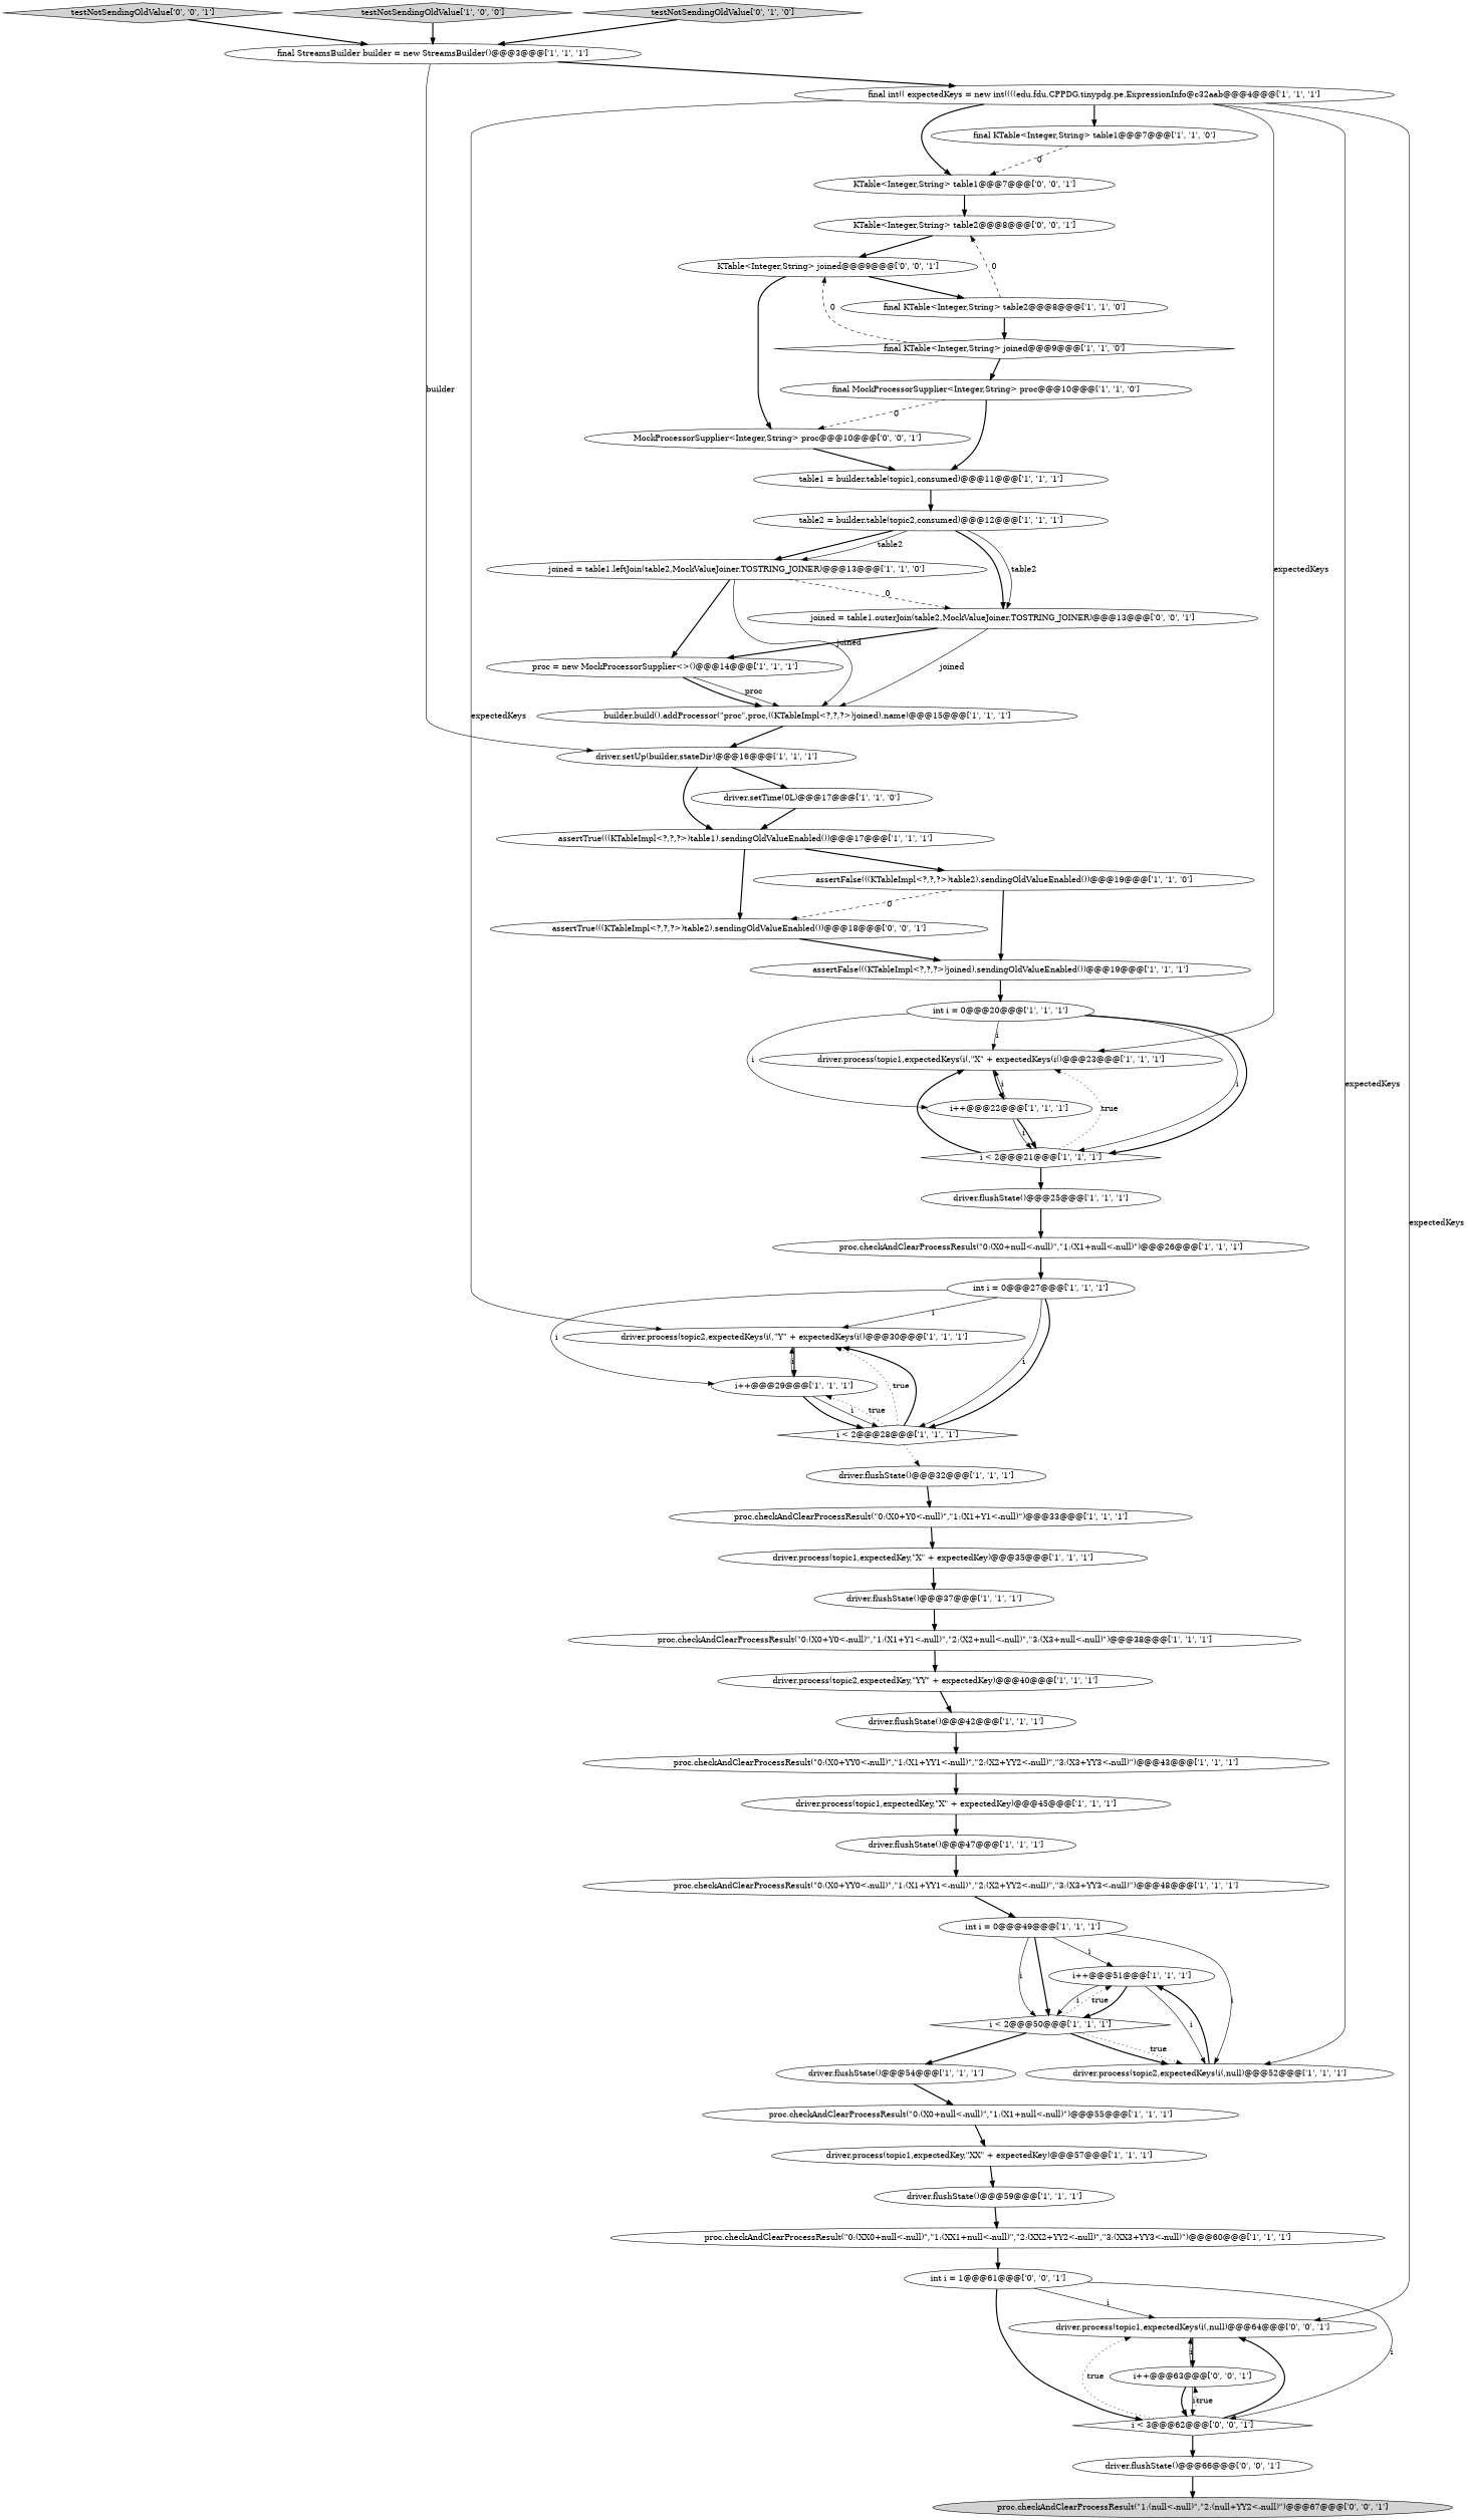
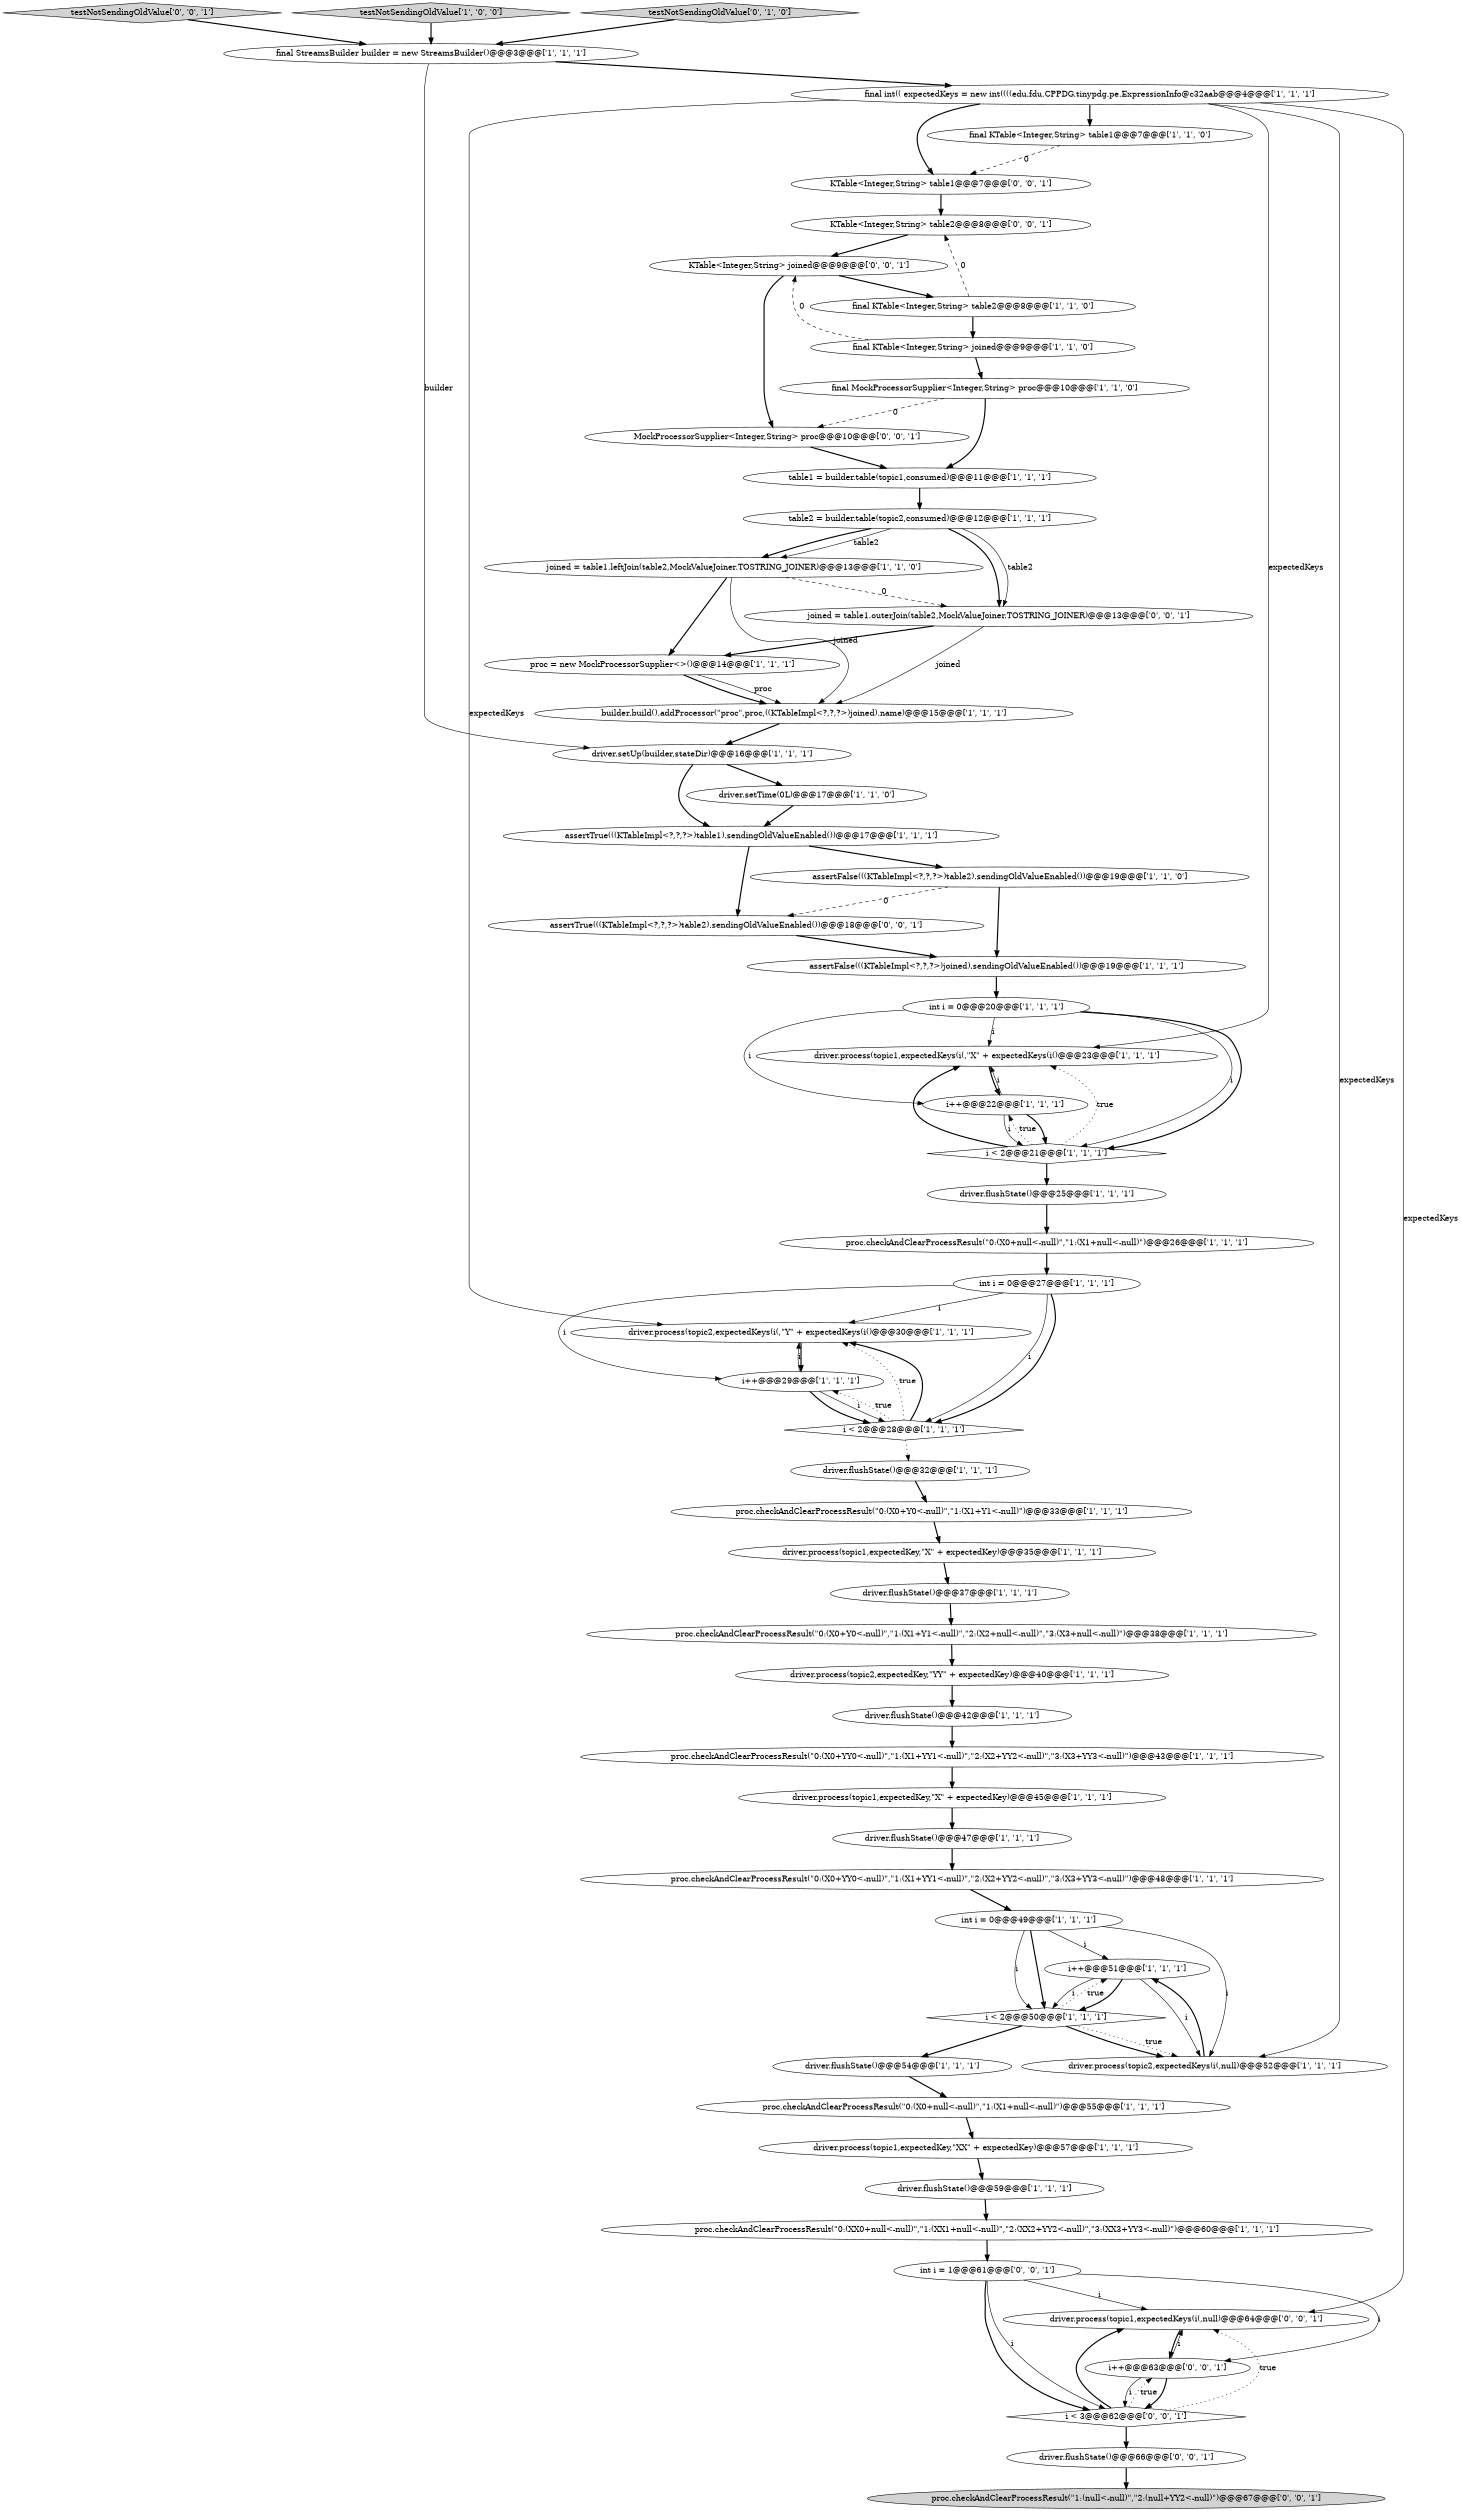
  digraph {
    node [fillcolor=white shape=ellipse style=filled]
    edge [style=bold]
    n1 [label="driver.flushState()@@@59@@@['1', '1', '1']"]
    n2 [label="proc.checkAndClearProcessResult(\"0:(XX0+null<-null)\",\"1:(XX1+null<-null)\",\"2:(XX2+YY2<-null)\",\"3:(XX3+YY3<-null)\")@@@60@@@['1', '1', '1']"]
    n3 [label="int i = 1@@@61@@@['0', '0', '1']"]
    n4 [label="i++@@@29@@@['1', '1', '1']"]
    n5 [label="driver.process(topic2,expectedKeys(i(,\"Y\" + expectedKeys(i()@@@30@@@['1', '1', '1']"]
    n6 [label="i < 2@@@28@@@['1', '1', '1']" shape=diamond]
    n7 [label="driver.flushState()@@@32@@@['1', '1', '1']"]
    n8 [label="int i = 0@@@27@@@['1', '1', '1']"]
    n9 [label="proc = new MockProcessorSupplier<>()@@@14@@@['1', '1', '1']"]
    n10 [label="builder.build().addProcessor(\"proc\",proc,((KTableImpl<?,?,?>)joined).name)@@@15@@@['1', '1', '1']"]
    n11 [label="driver.setUp(builder,stateDir)@@@16@@@['1', '1', '1']"]
    n12 [label="assertTrue(((KTableImpl<?,?,?>)table1).sendingOldValueEnabled())@@@17@@@['1', '1', '1']"]
    n13 [label="assertTrue(((KTableImpl<?,?,?>)table2).sendingOldValueEnabled())@@@18@@@['0', '0', '1']"]
    n14 [label="assertFalse(((KTableImpl<?,?,?>)table2).sendingOldValueEnabled())@@@19@@@['1', '1', '0']"]
    n15 [label="assertFalse(((KTableImpl<?,?,?>)joined).sendingOldValueEnabled())@@@19@@@['1', '1', '1']"]
    n16 [label="driver.process(topic1,expectedKey,\"X\" + expectedKey)@@@35@@@['1', '1', '1']"]
    n17 [label="driver.flushState()@@@37@@@['1', '1', '1']"]
    n18 [label="proc.checkAndClearProcessResult(\"0:(X0+Y0<-null)\",\"1:(X1+Y1<-null)\",\"2:(X2+null<-null)\",\"3:(X3+null<-null)\")@@@38@@@['1', '1', '1']"]
    n19 [label="i++@@@51@@@['1', '1', '1']"]
    n20 [label="driver.process(topic2,expectedKeys(i(,null)@@@52@@@['1', '1', '1']"]
    n21 [label="i < 2@@@50@@@['1', '1', '1']" shape=diamond]
    n22 [label="driver.flushState()@@@54@@@['1', '1', '1']"]
    n23 [label="int i = 0@@@20@@@['1', '1', '1']"]
    n24 [label="final int(( expectedKeys = new int((((edu.fdu.CPPDG.tinypdg.pe.ExpressionInfo@c32aab@@@4@@@['1', '1', '1']"]
    n25 [label="KTable<Integer,String> table1@@@7@@@['0', '0', '1']"]
    n26 [label="final KTable<Integer,String> table1@@@7@@@['1', '1', '0']"]
    n27 [label="driver.process(topic1,expectedKeys(i(,\"X\" + expectedKeys(i()@@@23@@@['1', '1', '1']"]
    n28 [label="driver.process(topic1,expectedKeys(i(,null)@@@64@@@['0', '0', '1']"]
    n29 [label="KTable<Integer,String> table2@@@8@@@['0', '0', '1']"]
    n30 [label="i++@@@22@@@['1', '1', '1']"]
    n31 [label="i++@@@63@@@['0', '0', '1']"]
    n32 [label="i < 3@@@62@@@['0', '0', '1']" shape=diamond]
    n33 [label="driver.flushState()@@@66@@@['0', '0', '1']"]
    n34 [fillcolor=lightgray label="proc.checkAndClearProcessResult(\"1:(null<-null)\",\"2:(null+YY2<-null)\")@@@67@@@['0', '0', '1']"]
    n35 [label="driver.setTime(0L)@@@17@@@['1', '1', '0']"]
    n36 [fillcolor=lightgray label="testNotSendingOldValue['0', '0', '1']" shape=diamond]
    n37 [label="final StreamsBuilder builder = new StreamsBuilder()@@@3@@@['1', '1', '1']"]
    n38 [fillcolor=lightgray label="testNotSendingOldValue['1', '0', '0']" shape=diamond]
-   n39 [label="final KTable<Integer,String> joined@@@9@@@['1', '1', '0']" shape=diamond]
+   n39 [label="final KTable<Integer,String> joined@@@9@@@['1', '1', '0']"]
    n40 [label="KTable<Integer,String> joined@@@9@@@['0', '0', '1']"]
    n41 [label="final MockProcessorSupplier<Integer,String> proc@@@10@@@['1', '1', '0']"]
    n42 [label="final KTable<Integer,String> table2@@@8@@@['1', '1', '0']"]
    n43 [label="MockProcessorSupplier<Integer,String> proc@@@10@@@['0', '0', '1']"]
    n44 [label="table1 = builder.table(topic1,consumed)@@@11@@@['1', '1', '1']"]
    n45 [label="driver.process(topic2,expectedKey,\"YY\" + expectedKey)@@@40@@@['1', '1', '1']"]
    n46 [label="driver.flushState()@@@42@@@['1', '1', '1']"]
    n47 [label="driver.flushState()@@@25@@@['1', '1', '1']"]
    n48 [label="proc.checkAndClearProcessResult(\"0:(X0+null<-null)\",\"1:(X1+null<-null)\")@@@26@@@['1', '1', '1']"]
    n49 [label="joined = table1.leftJoin(table2,MockValueJoiner.TOSTRING_JOINER)@@@13@@@['1', '1', '0']"]
    n50 [label="joined = table1.outerJoin(table2,MockValueJoiner.TOSTRING_JOINER)@@@13@@@['0', '0', '1']"]
    n51 [label="table2 = builder.table(topic2,consumed)@@@12@@@['1', '1', '1']"]
    n52 [label="driver.process(topic1,expectedKey,\"X\" + expectedKey)@@@45@@@['1', '1', '1']"]
    n53 [label="driver.flushState()@@@47@@@['1', '1', '1']"]
    n54 [label="proc.checkAndClearProcessResult(\"0:(X0+YY0<-null)\",\"1:(X1+YY1<-null)\",\"2:(X2+YY2<-null)\",\"3:(X3+YY3<-null)\")@@@48@@@['1', '1', '1']"]
    n55 [label="i < 2@@@21@@@['1', '1', '1']" shape=diamond]
    n56 [label="driver.process(topic1,expectedKey,\"XX\" + expectedKey)@@@57@@@['1', '1', '1']"]
    n57 [label="int i = 0@@@49@@@['1', '1', '1']"]
    n58 [label="proc.checkAndClearProcessResult(\"0:(X0+null<-null)\",\"1:(X1+null<-null)\")@@@55@@@['1', '1', '1']"]
    n59 [label="proc.checkAndClearProcessResult(\"0:(X0+Y0<-null)\",\"1:(X1+Y1<-null)\")@@@33@@@['1', '1', '1']"]
    n60 [label="proc.checkAndClearProcessResult(\"0:(X0+YY0<-null)\",\"1:(X1+YY1<-null)\",\"2:(X2+YY2<-null)\",\"3:(X3+YY3<-null)\")@@@43@@@['1', '1', '1']"]
    n61 [fillcolor=lightgray label="testNotSendingOldValue['0', '1', '0']" shape=diamond]
    n1 -> n2
    n2 -> n3
    n3 -> n28 [label=i style=solid]
+   n3 -> n31 [label=i style=solid]
    n3 -> n32 [label=i style=solid]
    n3 -> n32
    n4 -> n5 [label=i style=solid]
    n4 -> n6
    n4 -> n6 [label=i style=solid]
    n5 -> n4
    n6 -> n4 [label=true style=dotted]
    n6 -> n5 [label=true style=dotted]
    n6 -> n5
    n6 -> n7 [style=dotted]
    n7 -> n59
    n8 -> n4 [label=i style=solid]
    n8 -> n5 [label=i style=solid]
    n8 -> n6 [label=i style=solid]
    n8 -> n6
    n9 -> n10 [label=proc style=solid]
    n9 -> n10
    n10 -> n11
    n11 -> n12
    n11 -> n35
    n12 -> n13
    n12 -> n14
    n13 -> n15
    n14 -> n13 [label=0 style=dashed]
    n14 -> n15
    n15 -> n23
    n16 -> n17
    n17 -> n18
    n18 -> n45
    n19 -> n20 [label=i style=solid]
    n19 -> n21
    n19 -> n21 [label=i style=solid]
    n20 -> n19
    n21 -> n19 [label=true style=dotted]
    n21 -> n20
    n21 -> n20 [label=true style=dotted]
    n21 -> n22
    n22 -> n58
    n23 -> n27 [label=i style=solid]
    n23 -> n30 [label=i style=solid]
    n23 -> n55 [label=i style=solid]
    n23 -> n55
    n24 -> n5 [label=expectedKeys style=solid]
    n24 -> n20 [label=expectedKeys style=solid]
    n24 -> n25
    n24 -> n26
    n24 -> n27 [label=expectedKeys style=solid]
    n24 -> n28 [label=expectedKeys style=solid]
    n25 -> n29
    n26 -> n25 [label=0 style=dashed]
    n27 -> n30
    n28 -> n31
    n29 -> n40
    n30 -> n27 [label=i style=solid]
    n30 -> n55
    n30 -> n55 [label=i style=solid]
    n31 -> n28 [label=i style=solid]
    n31 -> n32
    n31 -> n32 [label=i style=solid]
    n32 -> n28 [label=true style=dotted]
    n32 -> n28
    n32 -> n31 [label=true style=dotted]
    n32 -> n33
    n33 -> n34
    n35 -> n12
    n36 -> n37
    n37 -> n11 [label=builder style=solid]
    n37 -> n24
    n38 -> n37
    n39 -> n40 [label=0 style=dashed]
    n39 -> n41
    n40 -> n42
    n40 -> n43
    n41 -> n43 [label=0 style=dashed]
    n41 -> n44
    n42 -> n29 [label=0 style=dashed]
    n42 -> n39
    n43 -> n44
    n44 -> n51
    n45 -> n46
    n46 -> n60
    n47 -> n48
    n48 -> n8
    n49 -> n9
    n49 -> n10 [label=joined style=solid]
    n49 -> n50 [label=0 style=dashed]
    n50 -> n9
    n50 -> n10 [label=joined style=solid]
    n51 -> n49 [label=table2 style=solid]
    n51 -> n49
    n51 -> n50
    n51 -> n50 [label=table2 style=solid]
    n52 -> n53
    n53 -> n54
    n54 -> n57
    n55 -> n27 [label=true style=dotted]
    n55 -> n27
+   n55 -> n30 [label=true style=dotted]
    n55 -> n47
    n56 -> n1
    n57 -> n19 [label=i style=solid]
    n57 -> n20 [label=i style=solid]
    n57 -> n21 [label=i style=solid]
    n57 -> n21
    n58 -> n56
    n59 -> n16
    n60 -> n52
    n61 -> n37
  }
